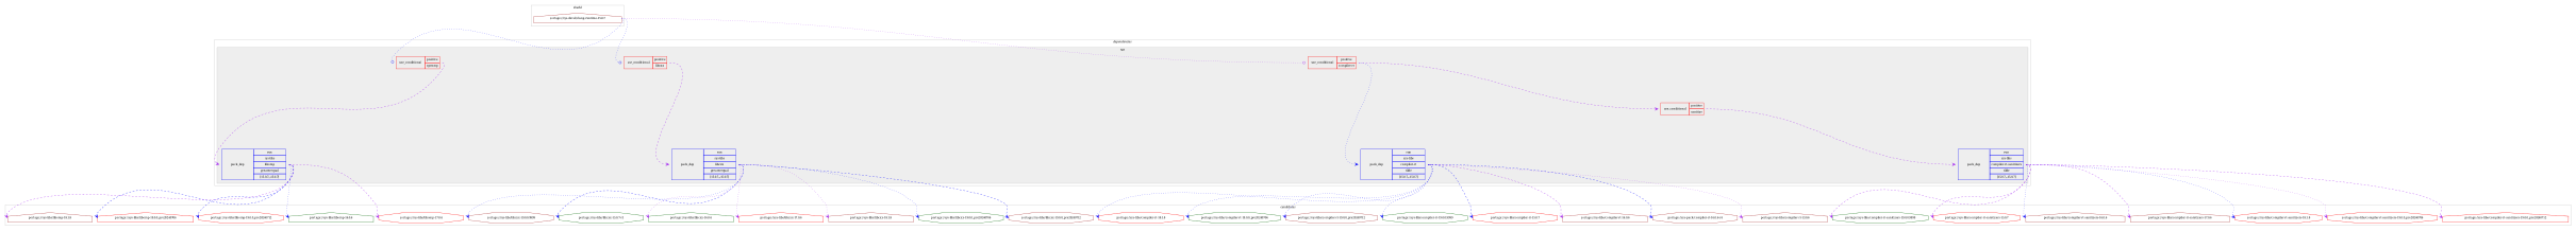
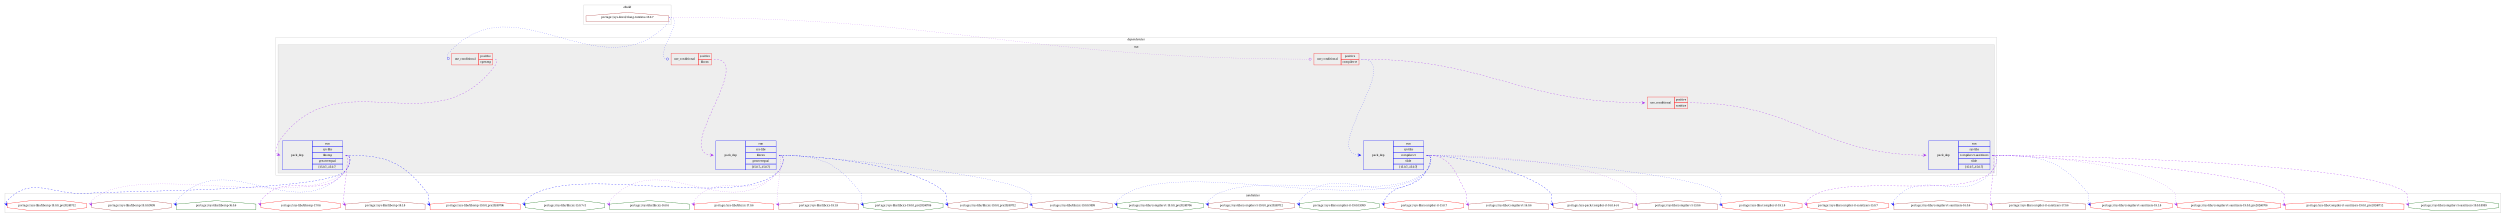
  digraph {
    compound=true
    concentrate=true
    fontname="Noto Serif"
    fontsize=10
    newrank=true
    rankdir=TB
    ranksep=1.5
    node [color=red fontname="Noto Serif" fontsize=10 shape=octagon]
    edge [arrowhead=vee color=purple fontname="Noto Serif" headport=w style=dotted tailport=e weight=100]
    n1 [color=brown label="portage://sys-devel/clang-runtime-15.0.7" shape=house width=4]
    n2 [color=blue label=<<TABLE BORDER="0" CELLBORDER="1" CELLSPACING="0" CELLPADDING="4" WIDTH="220"><TR><TD ROWSPAN="6" CELLPADDING="30">pack_dep</TD></TR><TR><TD WIDTH="110">run</TD></TR><TR><TD>sys-libs</TD></TR><TR><TD>compiler-rt</TD></TR><TR><TD>tilde</TD></TR><TR><TD>[15.0.7,,,15.0.7]</TD></TR></TABLE>> shape=none]
    n3 [color=blue label=<<TABLE BORDER="0" CELLBORDER="1" CELLSPACING="0" CELLPADDING="4" WIDTH="220"><TR><TD ROWSPAN="6" CELLPADDING="30">pack_dep</TD></TR><TR><TD WIDTH="110">run</TD></TR><TR><TD>sys-libs</TD></TR><TR><TD>compiler-rt-sanitizers</TD></TR><TR><TD>tilde</TD></TR><TR><TD>[15.0.7,,,15.0.7]</TD></TR></TABLE>> shape=none]
    n4 [label=<<TABLE BORDER="0" CELLBORDER="1" CELLSPACING="0" CELLPADDING="4"><TR><TD ROWSPAN="3" CELLPADDING="10">use_conditional</TD></TR><TR><TD>positive</TD></TR><TR><TD>sanitize</TD></TR></TABLE>> shape=none]
    n5 [label=<<TABLE BORDER="0" CELLBORDER="1" CELLSPACING="0" CELLPADDING="4"><TR><TD ROWSPAN="3" CELLPADDING="10">use_conditional</TD></TR><TR><TD>positive</TD></TR><TR><TD>compiler-rt</TD></TR></TABLE>> shape=none]
    n6 [color=blue label=<<TABLE BORDER="0" CELLBORDER="1" CELLSPACING="0" CELLPADDING="4" WIDTH="220"><TR><TD ROWSPAN="6" CELLPADDING="30">pack_dep</TD></TR><TR><TD WIDTH="110">run</TD></TR><TR><TD>sys-libs</TD></TR><TR><TD>libcxx</TD></TR><TR><TD>greaterequal</TD></TR><TR><TD>[15.0.7,,,15.0.7]</TD></TR></TABLE>> shape=none]
    n7 [label=<<TABLE BORDER="0" CELLBORDER="1" CELLSPACING="0" CELLPADDING="4"><TR><TD ROWSPAN="3" CELLPADDING="10">use_conditional</TD></TR><TR><TD>positive</TD></TR><TR><TD>libcxx</TD></TR></TABLE>> shape=none]
    n8 [color=blue label=<<TABLE BORDER="0" CELLBORDER="1" CELLSPACING="0" CELLPADDING="4" WIDTH="220"><TR><TD ROWSPAN="6" CELLPADDING="30">pack_dep</TD></TR><TR><TD WIDTH="110">run</TD></TR><TR><TD>sys-libs</TD></TR><TR><TD>libomp</TD></TR><TR><TD>greaterequal</TD></TR><TR><TD>[15.0.7,,,15.0.7]</TD></TR></TABLE>> shape=none]
    n9 [label=<<TABLE BORDER="0" CELLBORDER="1" CELLSPACING="0" CELLPADDING="4"><TR><TD ROWSPAN="3" CELLPADDING="10">use_conditional</TD></TR><TR><TD>positive</TD></TR><TR><TD>openmp</TD></TR></TABLE>> shape=none]
    n10 [color=darkgreen label="portage://sys-libs/compiler-rt-19.0.0.9999" width=4]
    n11 [color=brown label="portage://sys-libs/compiler-rt-19.0.0_pre20240712" width=4]
    n12 [color=darkgreen label="portage://sys-libs/compiler-rt-19.0.0_pre20240706" width=4]
    n13 [label="portage://sys-libs/compiler-rt-18.1.8" width=4]
    n14 [color=brown label="portage://sys-libs/compiler-rt-13.0.6" shape=house width=4]
    n15 [color=brown label="portage://sys-pack/compiler-rt-16.0.6-r4" width=4]
    n16 [color=brown label="portage://sys-libs/compiler-rt-16.0.6" shape=house width=4]
    n17 [label="portage://sys-libs/compiler-rt-15.0.7" width=4]
    n18 [color=darkgreen label="portage://sys-libs/compiler-rt-sanitizers-19.0.0.9999" width=4]
    n19 [label="portage://sys-libs/compiler-rt-sanitizers-19.0.0_pre20240712" shape=house width=4]
    n20 [label="portage://sys-libs/compiler-rt-sanitizers-19.0.0_pre20240706" width=4]
    n21 [label="portage://sys-libs/compiler-rt-sanitizers-18.1.8" width=4]
    n22 [color=brown label="portage://sys-libs/compiler-rt-sanitizers-17.0.6" shape=house width=4]
    n23 [color=brown label="portage://sys-libs/compiler-rt-sanitizers-16.0.6" shape=house width=4]
    n24 [label="portage://sys-libs/compiler-rt-sanitizers-15.0.7" width=4]
    n25 [color=brown label="portage://sys-libs/libcxx-19.0.0.9999" width=4]
    n26 [color=brown label="portage://sys-libs/libcxx-19.0.0_pre20240712" width=4]
    n27 [color=darkgreen label="portage://sys-libs/libcxx-19.0.0_pre20240706" width=4]
    n28 [color=brown label="portage://sys-libs/libcxx-18.1.8" shape=house width=4]
    n29 [label="portage://sys-libs/libcxx-17.0.6" shape=house width=4]
    n30 [color=darkgreen label="portage://sys-libs/libcxx-16.0.6" shape=house width=4]
    n31 [color=darkgreen label="portage://sys-libs/libcxx-15.0.7-r1" width=4]
+   n32 [color=brown label="portage://sys-libs/libomp-19.0.0.9999" width=4]
    n33 [label="portage://sys-libs/libomp-19.0.0_pre20240712" width=4]
    n34 [label="portage://sys-libs/libomp-19.0.0_pre20240706" shape=house width=4]
    n35 [color=brown label="portage://sys-libs/libomp-18.1.8" shape=house width=4]
    n36 [label="portage://sys-libs/libomp-17.0.6" width=4]
    n37 [color=darkgreen label="portage://sys-libs/libomp-16.0.6" shape=house width=4]
    subgraph cluster_1 {
      color=gray
      label=<<i>ebuild</i>>
      n1
    }
    subgraph cluster_2 {
      color=gray
      label=<<i>dependencies</i>>
      subgraph cluster_3 {
        color=gray
        fillcolor="#eeeeee"
        label=<<i>compile</i>>
        style=filled
      }
      subgraph cluster_4 {
        color=gray
        fillcolor="#eeeeee"
        label=<<i>compile and run</i>>
        style=filled
      }
      subgraph cluster_5 {
        color=gray
        fillcolor="#eeeeee"
        label=<<i>run</i>>
        style=filled
        subgraph sub_6 {
          color=gray
          fillcolor="#eeeeee"
          label=<<i>run</i>>
          style=filled
          n5
          subgraph sub_7 {
            color=gray
            fillcolor="#eeeeee"
            label=<<i>run</i>>
            style=filled
            n2
          }
          subgraph sub_8 {
            color=gray
            fillcolor="#eeeeee"
            label=<<i>run</i>>
            style=filled
            n4
            subgraph sub_9 {
              color=gray
              fillcolor="#eeeeee"
              label=<<i>run</i>>
              style=filled
              n3
            }
          }
        }
        subgraph sub_10 {
          color=gray
          fillcolor="#eeeeee"
          label=<<i>run</i>>
          style=filled
          n7
          subgraph sub_11 {
            color=gray
            fillcolor="#eeeeee"
            label=<<i>run</i>>
            style=filled
            n6
          }
        }
        subgraph sub_12 {
          color=gray
          fillcolor="#eeeeee"
          label=<<i>run</i>>
          style=filled
          n9
          subgraph sub_13 {
            color=gray
            fillcolor="#eeeeee"
            label=<<i>run</i>>
            style=filled
            n8
          }
        }
      }
    }
    subgraph cluster_14 {
      color=gray
      label=<<i>candidates</i>>
      rank=same
      subgraph sub_15 {
        color=black
        label=<<i>candidates</i>>
        nodesep=1
        rank=same
        n10
        n11
        n12
        n13
        n14
        n15
        n16
        n17
      }
      subgraph sub_16 {
        color=black
        label=<<i>candidates</i>>
        nodesep=1
        rank=same
        n18
        n19
        n20
        n21
        n22
        n23
        n24
      }
      subgraph sub_17 {
        color=black
        label=<<i>candidates</i>>
        nodesep=1
        rank=same
        n25
        n26
        n27
        n28
        n29
        n30
        n31
      }
      subgraph sub_18 {
        color=black
        label=<<i>candidates</i>>
        nodesep=1
        rank=same
+       n32
        n33
        n34
        n35
        n36
        n37
      }
    }
    n1 -> n5 [arrowhead=odot weight=20]
    n1 -> n7 [arrowhead=odot color=blue weight=20]
    n1 -> n9 [arrowhead=odot color=blue weight=20]
    n2 -> n10 [color=blue]
    n2 -> n11 [color=blue]
    n2 -> n12 [color=blue]
    n2 -> n13 [color=blue]
    n2 -> n14
    n2 -> n15 [color=blue style=dashed]
    n2 -> n16 [style=dashed]
    n2 -> n17 [color=blue style=dashed]
    n3 -> n18 [style=dashed]
    n3 -> n19 [style=dashed]
    n3 -> n20
    n3 -> n21 [color=blue]
    n3 -> n22 [style=dashed]
    n3 -> n23 [color=blue]
    n3 -> n24 [style=dashed]
    n4 -> n3 [style=dashed weight=20]
    n5 -> n2 [color=blue weight=20]
    n5 -> n4 [style=dashed weight=20]
    n6 -> n25 [color=blue]
    n6 -> n26 [color=blue style=dashed]
    n6 -> n27 [color=blue]
    n6 -> n28
    n6 -> n29
    n6 -> n30
    n6 -> n31 [color=blue style=dashed]
    n7 -> n6 [style=dashed weight=20]
+   n8 -> n32
    n8 -> n33 [color=blue style=dashed]
    n8 -> n34 [color=blue style=dashed]
    n8 -> n35 [style=dashed]
    n8 -> n36 [style=dashed]
    n8 -> n37 [color=blue]
    n9 -> n8 [style=dashed weight=20]
  }
